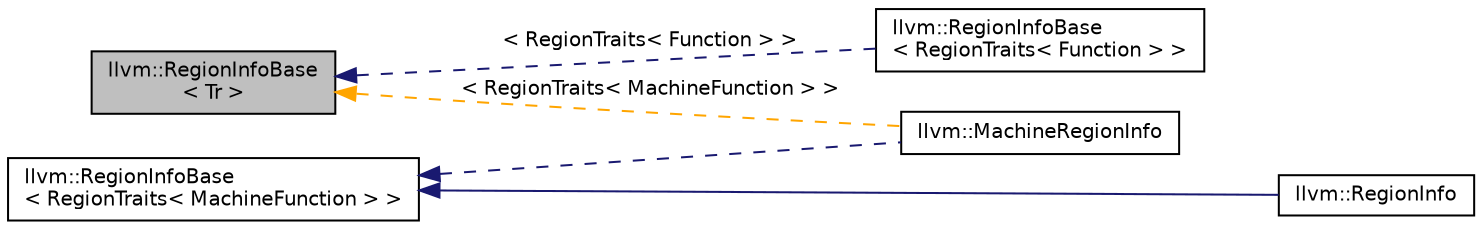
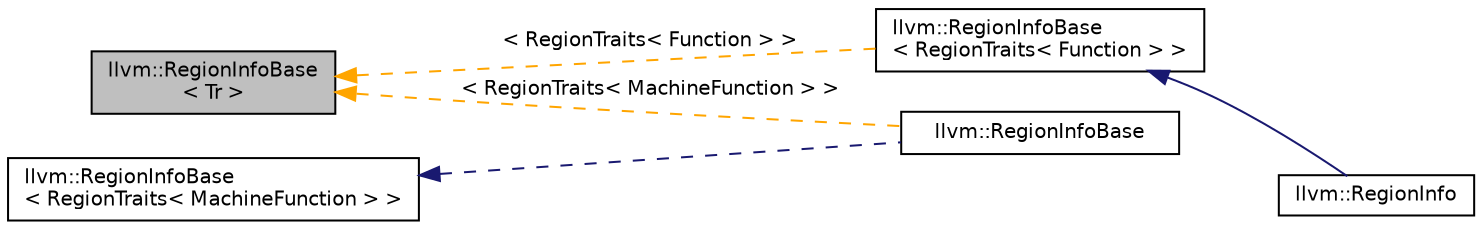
  digraph {
    rankdir=LR
    node [color=black fontname=Helvetica fontsize=10 shape=record]
    edge [color=orange dir=back fontname=Helvetica fontsize=10 labelfontname=Helvetica labelfontsize=10 style=dashed]
    n1 [fillcolor=grey75 fontcolor=black height=0.2 label="llvm::RegionInfoBase\l\< Tr \>" style=filled width=0.4]
    n2 [height=0.2 label="llvm::RegionInfoBase\l\< RegionTraits\< Function \> \>" width=0.4]
-   n3 [height=0.2 label="llvm::MachineRegionInfo" width=0.4]
+   n3 [height=0.2 label="llvm::RegionInfoBase" width=0.4]
    n4 [height=0.2 label="llvm::RegionInfoBase\l\< RegionTraits\< MachineFunction \> \>" width=0.4]
    n5 [height=0.2 label="llvm::RegionInfo" width=0.4]
-   n1 -> n2 [color=midnightblue label=" \< RegionTraits\< Function \> \>"]
+   n1 -> n2 [label=" \< RegionTraits\< Function \> \>"]
    n1 -> n3 [label=" \< RegionTraits\< MachineFunction \> \>"]
-   n4 -> n5 [color=midnightblue style=solid]
+   n2 -> n5 [color=midnightblue style=solid]
    n4 -> n3 [color=midnightblue]
  }
